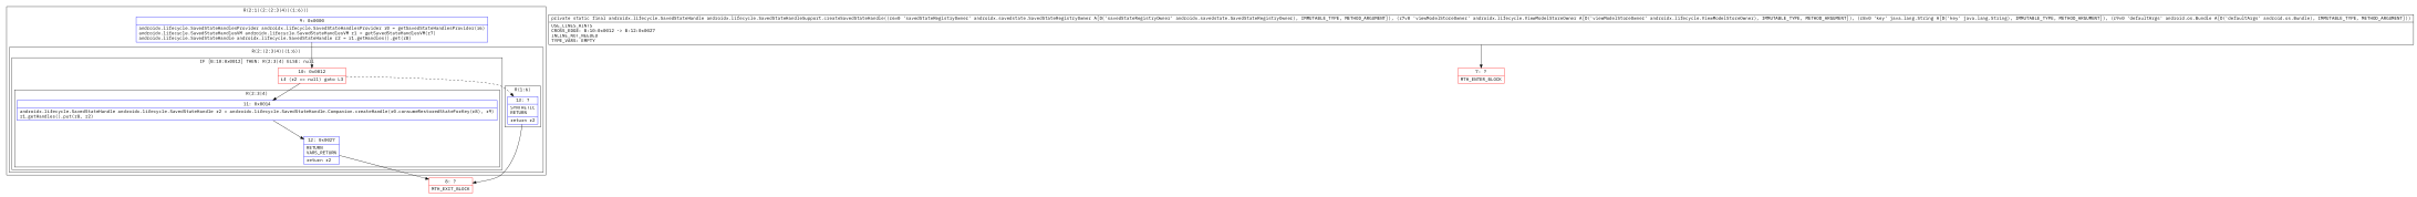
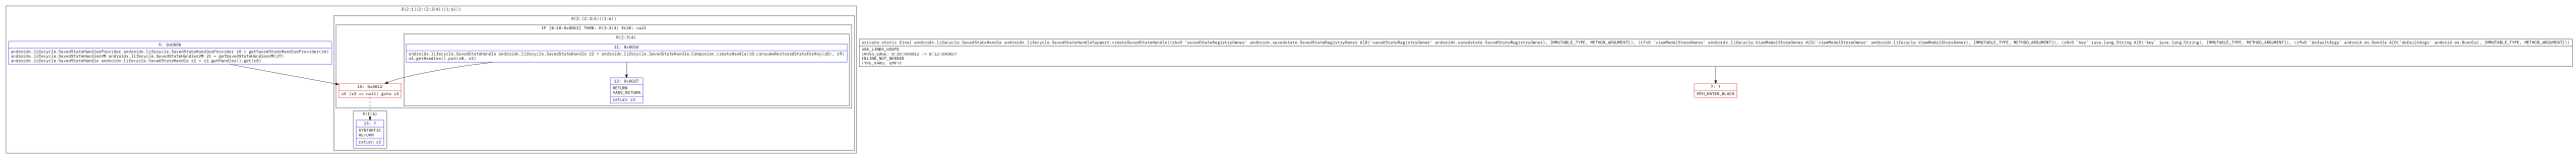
  digraph {
    fontname="IBM Plex Mono"
    node [color=blue fontname="IBM Plex Mono" shape=record]
    edge [fontname="IBM Plex Mono"]
    n1 [label="{11\:\ 0x0014|androidx.lifecycle.SavedStateHandle androidx.lifecycle.SavedStateHandle r2 = androidx.lifecycle.SavedStateHandle.Companion.createHandle(r0.consumeRestoredStateForKey(r8), r9)\lr1.getHandles().put(r8, r2)\l}"]
    n2 [label="{12\:\ 0x0027|RETURN\lVARS_RETURN\l|return r2\l}"]
    n3 [color=red label="{10\:\ 0x0012|if (r2 == null) goto L3\l}"]
    n4 [label="{13\:\ ?|SYNTHETIC\lRETURN\l|return r2\l}"]
    n5 [label="{9\:\ 0x0000|androidx.lifecycle.SavedStateHandlesProvider androidx.lifecycle.SavedStateHandlesProvider r0 = getSavedStateHandlesProvider(r6)\landroidx.lifecycle.SavedStateHandlesVM androidx.lifecycle.SavedStateHandlesVM r1 = getSavedStateHandlesVM(r7)\landroidx.lifecycle.SavedStateHandle androidx.lifecycle.SavedStateHandle r2 = r1.getHandles().get(r8)\l}"]
-   n6 [color=red label="{8\:\ ?|MTH_EXIT_BLOCK\l}"]
    n7 [color=red label="{7\:\ ?|MTH_ENTER_BLOCK\l}"]
    n8 [label="{private static final androidx.lifecycle.SavedStateHandle androidx.lifecycle.SavedStateHandleSupport.createSavedStateHandle((r6v0 'savedStateRegistryOwner' androidx.savedstate.SavedStateRegistryOwner A[D('savedStateRegistryOwner' androidx.savedstate.SavedStateRegistryOwner), IMMUTABLE_TYPE, METHOD_ARGUMENT]), (r7v0 'viewModelStoreOwner' androidx.lifecycle.ViewModelStoreOwner A[D('viewModelStoreOwner' androidx.lifecycle.ViewModelStoreOwner), IMMUTABLE_TYPE, METHOD_ARGUMENT]), (r8v0 'key' java.lang.String A[D('key' java.lang.String), IMMUTABLE_TYPE, METHOD_ARGUMENT]), (r9v0 'defaultArgs' android.os.Bundle A[D('defaultArgs' android.os.Bundle), IMMUTABLE_TYPE, METHOD_ARGUMENT]))  | USE_LINES_HINTS\lCROSS_EDGE: B:10:0x0012 \-\> B:12:0x0027\lINLINE_NOT_NEEDED\lTYPE_VARS: EMPTY\l}" color=""]
    subgraph cluster_1 {
      label="R(2:1|(2:(2:3|4)|(1:6)))"
      n5
      subgraph cluster_2 {
        label="R(2:(2:3|4)|(1:6))"
        subgraph cluster_3 {
          label="IF [B:10:0x0012] THEN: R(2:3|4) ELSE: null"
          n3
          subgraph cluster_4 {
            label="R(2:3|4)"
            n1
            n2
          }
        }
        subgraph cluster_5 {
          label="R(1:6)"
          n4
        }
      }
    }
    n1 -> n2
-   n2 -> n6
-   n3 -> n1
+   n1 -> n3
    n3 -> n4 [style=dashed]
-   n4 -> n6
    n5 -> n3
    n8 -> n7
  }
